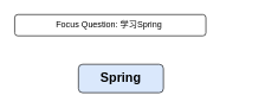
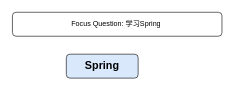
  <mxCell id="0" />
  <mxCell id="1" parent="0" />
- <mxCell id="2" value="Focus Question: 学习Spring&amp;nbsp;" style="rounded=1;whiteSpace=wrap;html=1;" vertex="1" parent="1"><mxGeometry x="20" y="20" width="270" height="30" as="geometry" /></mxCell>
+ <mxCell id="2" value="Focus Question: 学习Spring&amp;nbsp;" style="rounded=1;whiteSpace=wrap;html=1;" vertex="1" parent="1"><mxGeometry x="20" y="20" width="350" height="40" as="geometry" /></mxCell>
  <mxCell id="3" value="&lt;b&gt;&lt;font style=&quot;font-size: 18px&quot;&gt;Spring&lt;/font&gt;&lt;/b&gt;" style="rounded=1;whiteSpace=wrap;html=1;fillColor=#dae8fc;" vertex="1" parent="1"><mxGeometry x="110" y="90" width="120" height="40" as="geometry" /></mxCell>
